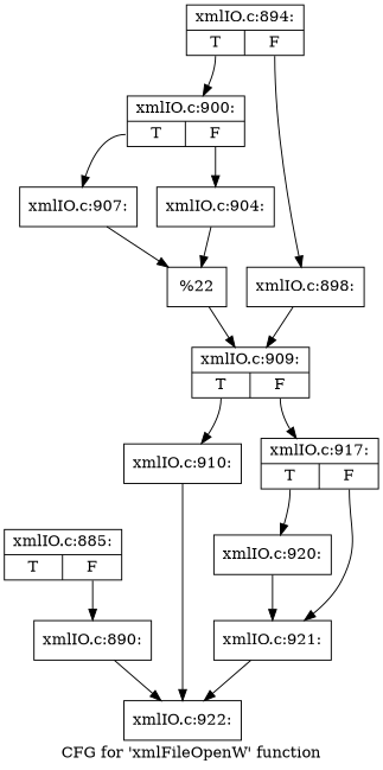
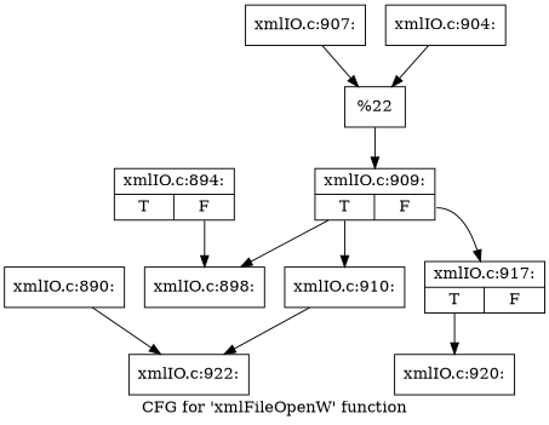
  digraph {
    label="CFG for 'xmlFileOpenW' function"
    node [shape=record]
-   n1 [label="{xmlIO.c:885:|{<s0>T|<s1>F}}"]
    n2 [label="{xmlIO.c:890:}"]
    n3 [label="{xmlIO.c:894:|{<s0>T|<s1>F}}"]
-   n4 [label="{xmlIO.c:900:|{<s0>T|<s1>F}}"]
    n5 [label="{xmlIO.c:898:}"]
    n6 [label="{xmlIO.c:922:}"]
    n7 [label="{xmlIO.c:907:}"]
    n8 [label="{xmlIO.c:904:}"]
    n9 [label="{xmlIO.c:909:|{<s0>T|<s1>F}}"]
    n10 [label="{%22}"]
    n11 [label="{xmlIO.c:910:}"]
    n12 [label="{xmlIO.c:917:|{<s0>T|<s1>F}}"]
    n13 [label="{xmlIO.c:920:}"]
-   n14 [label="{xmlIO.c:921:}"]
-   n1 -> n2 [tailport=s1]
    n2 -> n6
-   n3 -> n4 [tailport=s0]
    n3 -> n5 [tailport=s1]
-   n4 -> n7 [tailport=s0]
-   n4 -> n8 [tailport=s1]
-   n5 -> n9
+   n9 -> n5
    n7 -> n10
    n8 -> n10
    n9 -> n11 [tailport=s0]
    n9 -> n12 [tailport=s1]
    n10 -> n9
    n11 -> n6
    n12 -> n13 [tailport=s0]
-   n12 -> n14 [tailport=s1]
-   n13 -> n14
-   n14 -> n6
  }
